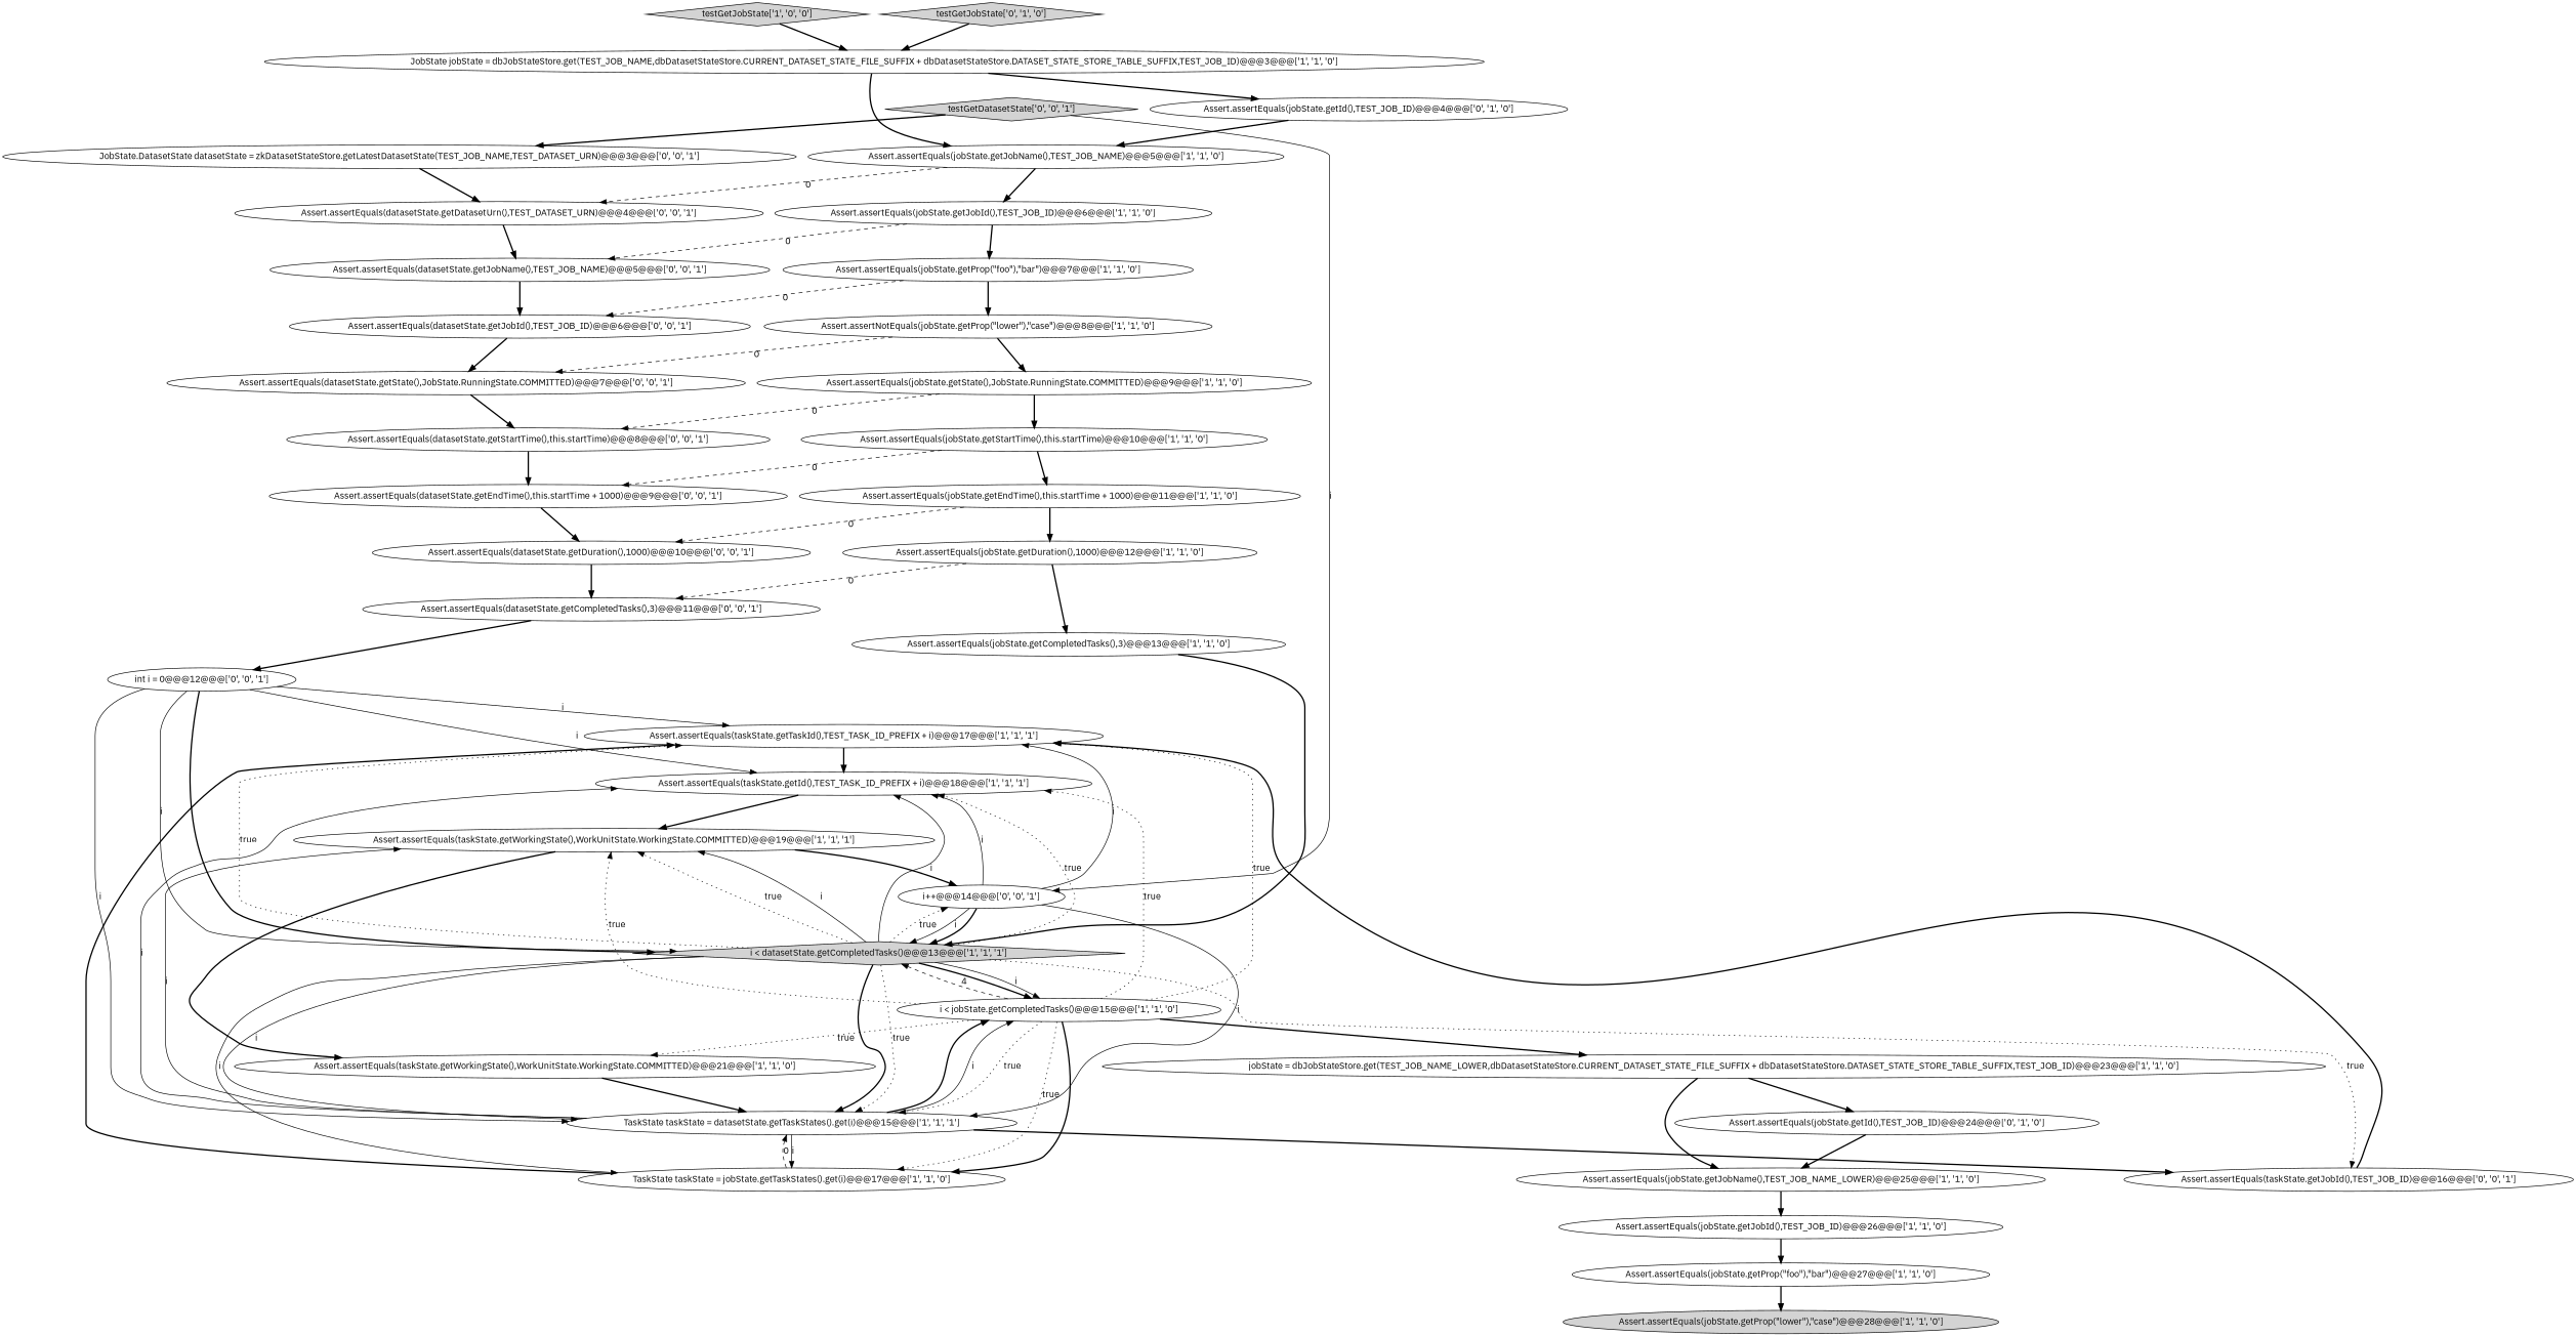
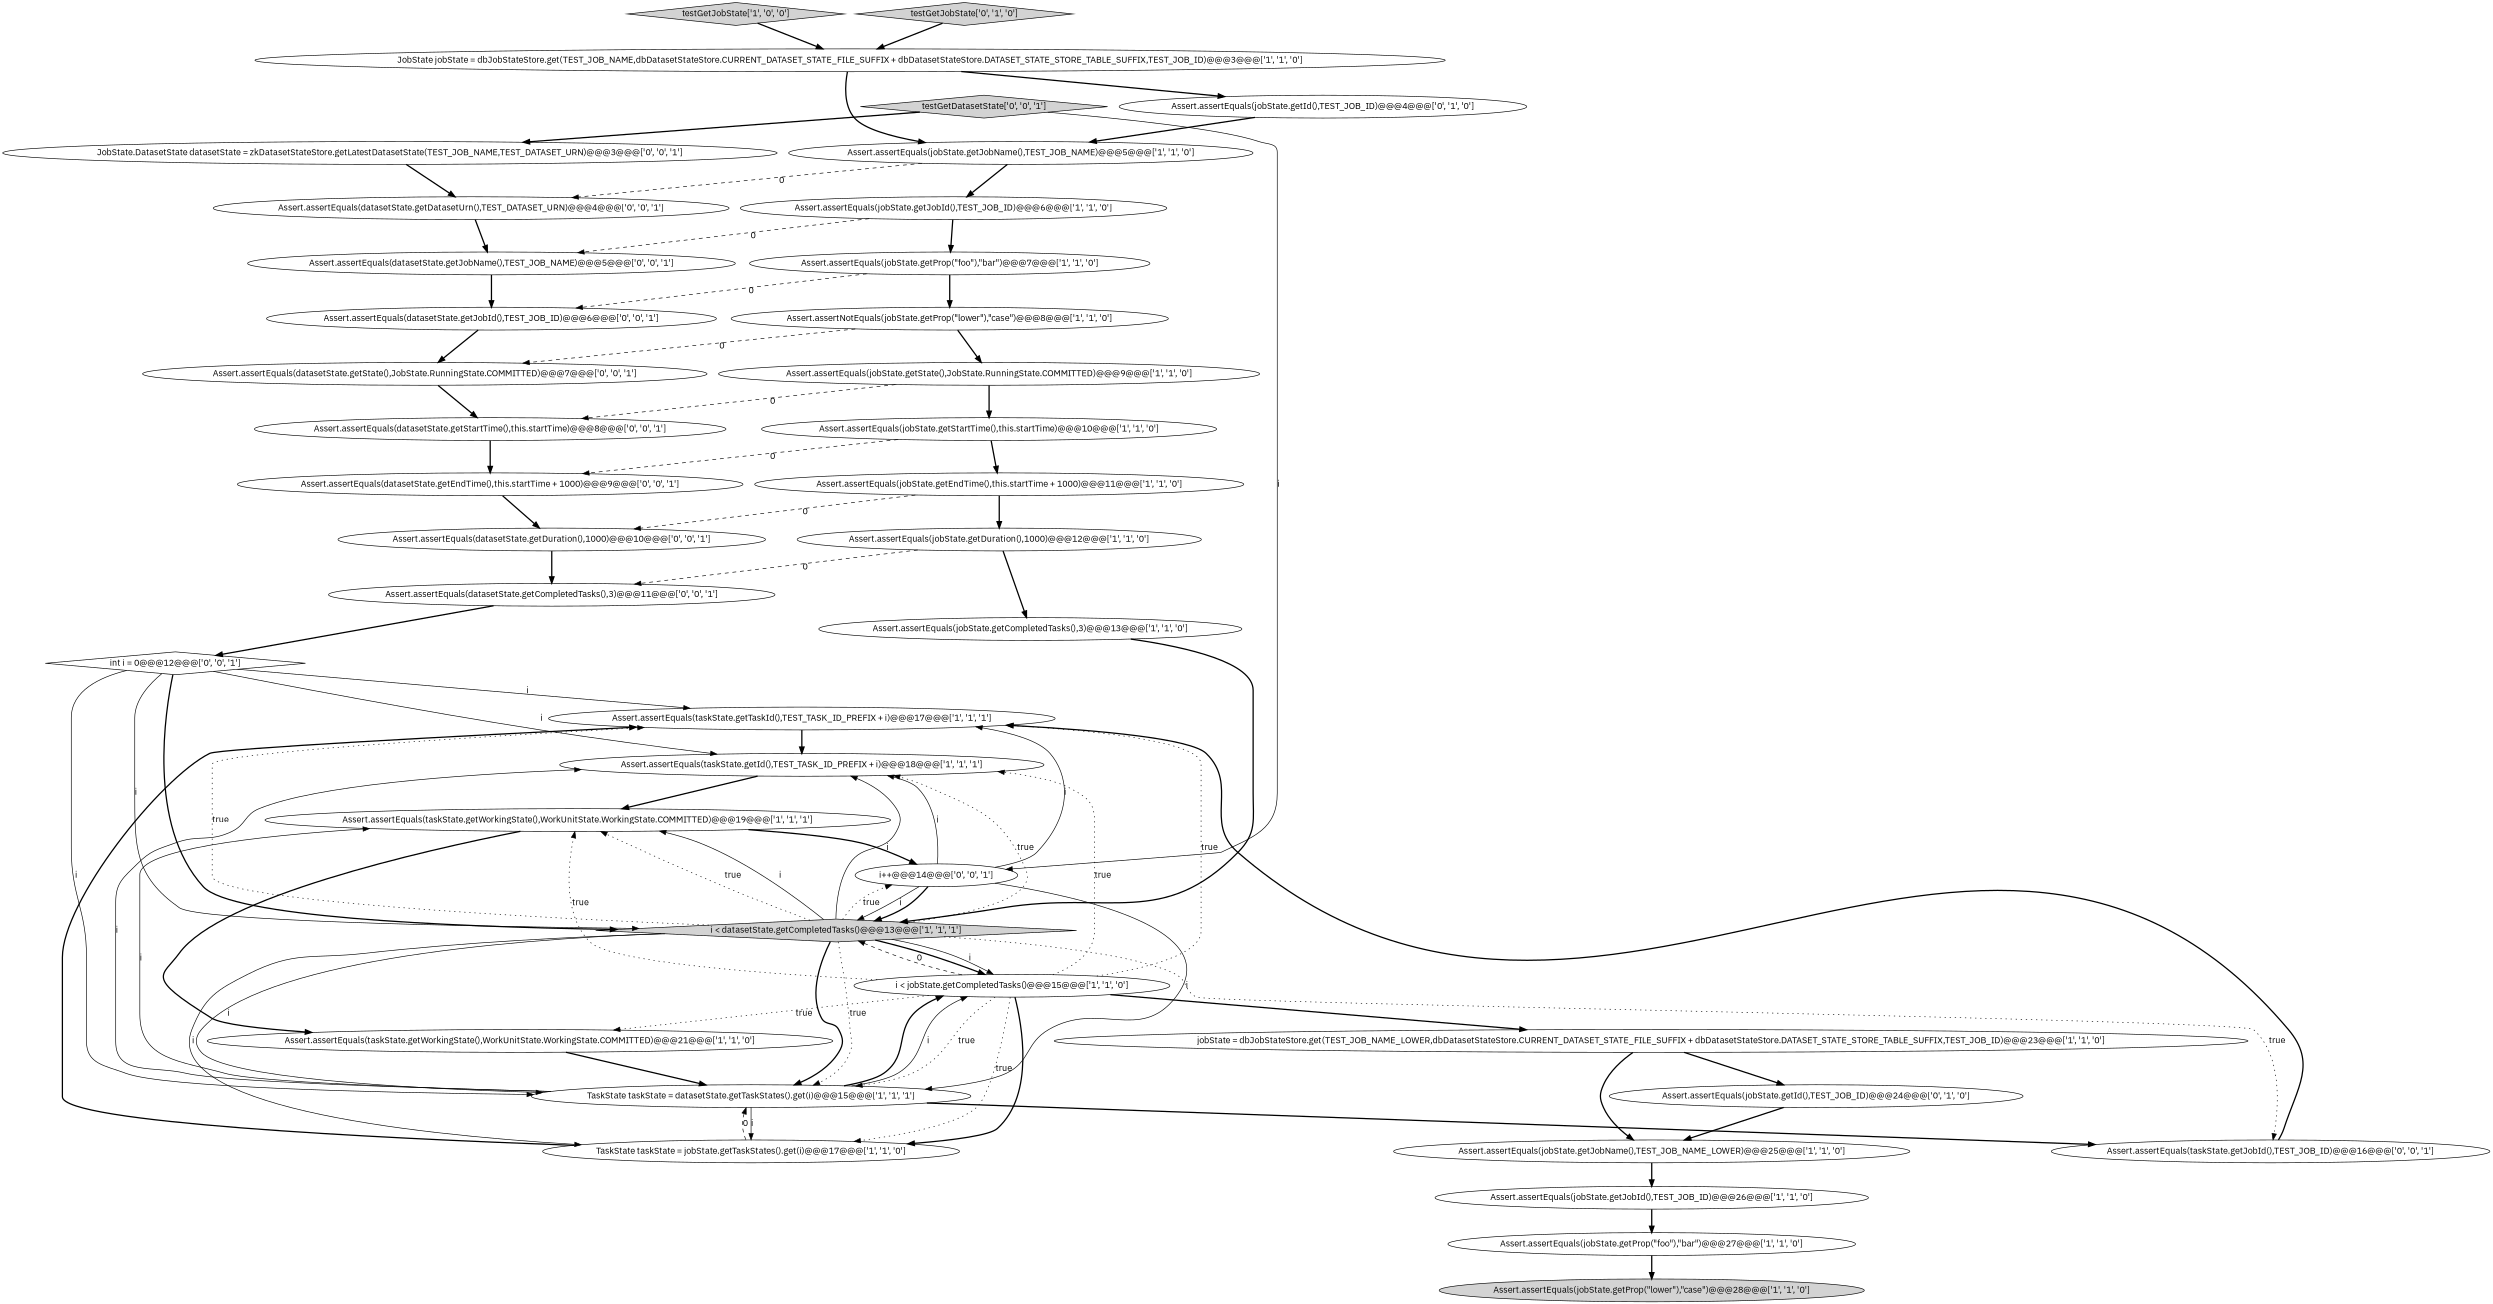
  digraph {
    fontname="IBM Plex Sans"
    node [fillcolor=white fontname="IBM Plex Sans" shape=ellipse style=filled]
    edge [fontname="IBM Plex Sans" style=bold]
    n1 [label="Assert.assertEquals(jobState.getJobName(),TEST_JOB_NAME)@@@5@@@['1', '1', '0']"]
    n2 [label="Assert.assertEquals(datasetState.getDatasetUrn(),TEST_DATASET_URN)@@@4@@@['0', '0', '1']"]
    n3 [label="Assert.assertEquals(jobState.getJobId(),TEST_JOB_ID)@@@6@@@['1', '1', '0']"]
    n4 [label="Assert.assertEquals(datasetState.getJobName(),TEST_JOB_NAME)@@@5@@@['0', '0', '1']"]
    n5 [label="Assert.assertEquals(jobState.getProp(\"foo\"),\"bar\")@@@7@@@['1', '1', '0']"]
    n6 [fillcolor=lightgray label="testGetJobState['1', '0', '0']" shape=diamond]
    n7 [label="JobState jobState = dbJobStateStore.get(TEST_JOB_NAME,dbDatasetStateStore.CURRENT_DATASET_STATE_FILE_SUFFIX + dbDatasetStateStore.DATASET_STATE_STORE_TABLE_SUFFIX,TEST_JOB_ID)@@@3@@@['1', '1', '0']"]
    n8 [label="Assert.assertEquals(jobState.getId(),TEST_JOB_ID)@@@4@@@['0', '1', '0']"]
    n9 [label="Assert.assertEquals(taskState.getWorkingState(),WorkUnitState.WorkingState.COMMITTED)@@@19@@@['1', '1', '1']"]
    n10 [label="i++@@@14@@@['0', '0', '1']"]
    n11 [label="Assert.assertEquals(taskState.getWorkingState(),WorkUnitState.WorkingState.COMMITTED)@@@21@@@['1', '1', '0']"]
    n12 [label="Assert.assertEquals(taskState.getTaskId(),TEST_TASK_ID_PREFIX + i)@@@17@@@['1', '1', '1']"]
    n13 [label="Assert.assertEquals(taskState.getId(),TEST_TASK_ID_PREFIX + i)@@@18@@@['1', '1', '1']"]
    n14 [label="TaskState taskState = datasetState.getTaskStates().get(i)@@@15@@@['1', '1', '1']"]
    n15 [fillcolor=lightgray label="i < datasetState.getCompletedTasks()@@@13@@@['1', '1', '1']" shape=diamond]
    n16 [fillcolor=lightgray label="Assert.assertEquals(jobState.getProp(\"lower\"),\"case\")@@@28@@@['1', '1', '0']"]
    n17 [label="Assert.assertEquals(datasetState.getJobId(),TEST_JOB_ID)@@@6@@@['0', '0', '1']"]
    n18 [label="Assert.assertEquals(datasetState.getState(),JobState.RunningState.COMMITTED)@@@7@@@['0', '0', '1']"]
    n19 [label="Assert.assertEquals(datasetState.getStartTime(),this.startTime)@@@8@@@['0', '0', '1']"]
    n20 [label="TaskState taskState = jobState.getTaskStates().get(i)@@@17@@@['1', '1', '0']"]
    n21 [label="Assert.assertEquals(taskState.getJobId(),TEST_JOB_ID)@@@16@@@['0', '0', '1']"]
    n22 [label="i < jobState.getCompletedTasks()@@@15@@@['1', '1', '0']"]
    n23 [label="Assert.assertEquals(jobState.getDuration(),1000)@@@12@@@['1', '1', '0']"]
    n24 [label="Assert.assertEquals(jobState.getCompletedTasks(),3)@@@13@@@['1', '1', '0']"]
    n25 [label="Assert.assertEquals(datasetState.getCompletedTasks(),3)@@@11@@@['0', '0', '1']"]
-   n26 [label="int i = 0@@@12@@@['0', '0', '1']"]
+   n26 [label="int i = 0@@@12@@@['0', '0', '1']" shape=diamond]
    n27 [label="Assert.assertEquals(jobState.getProp(\"foo\"),\"bar\")@@@27@@@['1', '1', '0']"]
    n28 [label="jobState = dbJobStateStore.get(TEST_JOB_NAME_LOWER,dbDatasetStateStore.CURRENT_DATASET_STATE_FILE_SUFFIX + dbDatasetStateStore.DATASET_STATE_STORE_TABLE_SUFFIX,TEST_JOB_ID)@@@23@@@['1', '1', '0']"]
    n29 [label="Assert.assertEquals(jobState.getJobId(),TEST_JOB_ID)@@@26@@@['1', '1', '0']"]
    n30 [label="Assert.assertEquals(jobState.getEndTime(),this.startTime + 1000)@@@11@@@['1', '1', '0']"]
    n31 [label="Assert.assertEquals(datasetState.getDuration(),1000)@@@10@@@['0', '0', '1']"]
    n32 [fillcolor=lightgray label="testGetDatasetState['0', '0', '1']" shape=diamond]
    n33 [label="JobState.DatasetState datasetState = zkDatasetStateStore.getLatestDatasetState(TEST_JOB_NAME,TEST_DATASET_URN)@@@3@@@['0', '0', '1']"]
    n34 [label="Assert.assertEquals(jobState.getJobName(),TEST_JOB_NAME_LOWER)@@@25@@@['1', '1', '0']"]
    n35 [label="Assert.assertEquals(jobState.getId(),TEST_JOB_ID)@@@24@@@['0', '1', '0']"]
    n36 [label="Assert.assertEquals(datasetState.getEndTime(),this.startTime + 1000)@@@9@@@['0', '0', '1']"]
    n37 [label="Assert.assertNotEquals(jobState.getProp(\"lower\"),\"case\")@@@8@@@['1', '1', '0']"]
    n38 [label="Assert.assertEquals(jobState.getState(),JobState.RunningState.COMMITTED)@@@9@@@['1', '1', '0']"]
    n39 [fillcolor=lightgray label="testGetJobState['0', '1', '0']" shape=diamond]
    n40 [label="Assert.assertEquals(jobState.getStartTime(),this.startTime)@@@10@@@['1', '1', '0']"]
    n1 -> n2 [label=0 style=dashed]
    n1 -> n3
    n2 -> n4
    n3 -> n4 [label=0 style=dashed]
    n3 -> n5
    n4 -> n17
    n5 -> n17 [label=0 style=dashed]
    n5 -> n37
    n6 -> n7
    n7 -> n1
    n7 -> n8
    n8 -> n1
    n9 -> n10
    n9 -> n11
    n10 -> n12 [label=i style=solid]
    n10 -> n13 [label=i style=solid]
    n10 -> n14 [label=i style=solid]
    n10 -> n15 [label=i style=solid]
    n10 -> n15
    n11 -> n14
    n12 -> n13
    n13 -> n9
    n14 -> n9 [label=i style=solid]
    n14 -> n13 [label=i style=solid]
    n14 -> n20 [label=i style=solid]
    n14 -> n21
    n14 -> n22
    n14 -> n22 [label=i style=solid]
    n15 -> n9 [label=i style=solid]
    n15 -> n9 [label=true style=dotted]
    n15 -> n10 [label=true style=dotted]
    n15 -> n12 [label=true style=dotted]
    n15 -> n13 [label=i style=solid]
    n15 -> n13 [label=true style=dotted]
    n15 -> n14 [label=i style=solid]
    n15 -> n14
    n15 -> n14 [label=true style=dotted]
    n15 -> n20 [label=i style=solid]
    n15 -> n21 [label=true style=dotted]
    n15 -> n22
    n15 -> n22 [label=i style=solid]
    n17 -> n18
    n18 -> n19
    n19 -> n36
    n20 -> n12
    n20 -> n14 [label=0 style=dashed]
    n21 -> n12
    n22 -> n9 [label=true style=dotted]
    n22 -> n11 [label=true style=dotted]
    n22 -> n12 [label=true style=dotted]
    n22 -> n13 [label=true style=dotted]
    n22 -> n14 [label=true style=dotted]
-   n22 -> n15 [label=4 style=dashed]
+   n22 -> n15 [label=0 style=dashed]
    n22 -> n20
    n22 -> n20 [label=true style=dotted]
    n22 -> n28
    n23 -> n24
    n23 -> n25 [label=0 style=dashed]
    n24 -> n15
    n25 -> n26
    n26 -> n12 [label=i style=solid]
    n26 -> n13 [label=i style=solid]
    n26 -> n14 [label=i style=solid]
    n26 -> n15 [label=i style=solid]
    n26 -> n15
    n27 -> n16
    n28 -> n34
    n28 -> n35
    n29 -> n27
    n30 -> n23
    n30 -> n31 [label=0 style=dashed]
    n31 -> n25
    n32 -> n10 [label=i style=solid]
    n32 -> n33
    n33 -> n2
    n34 -> n29
    n35 -> n34
    n36 -> n31
    n37 -> n18 [label=0 style=dashed]
    n37 -> n38
    n38 -> n19 [label=0 style=dashed]
    n38 -> n40
    n39 -> n7
    n40 -> n30
    n40 -> n36 [label=0 style=dashed]
  }
